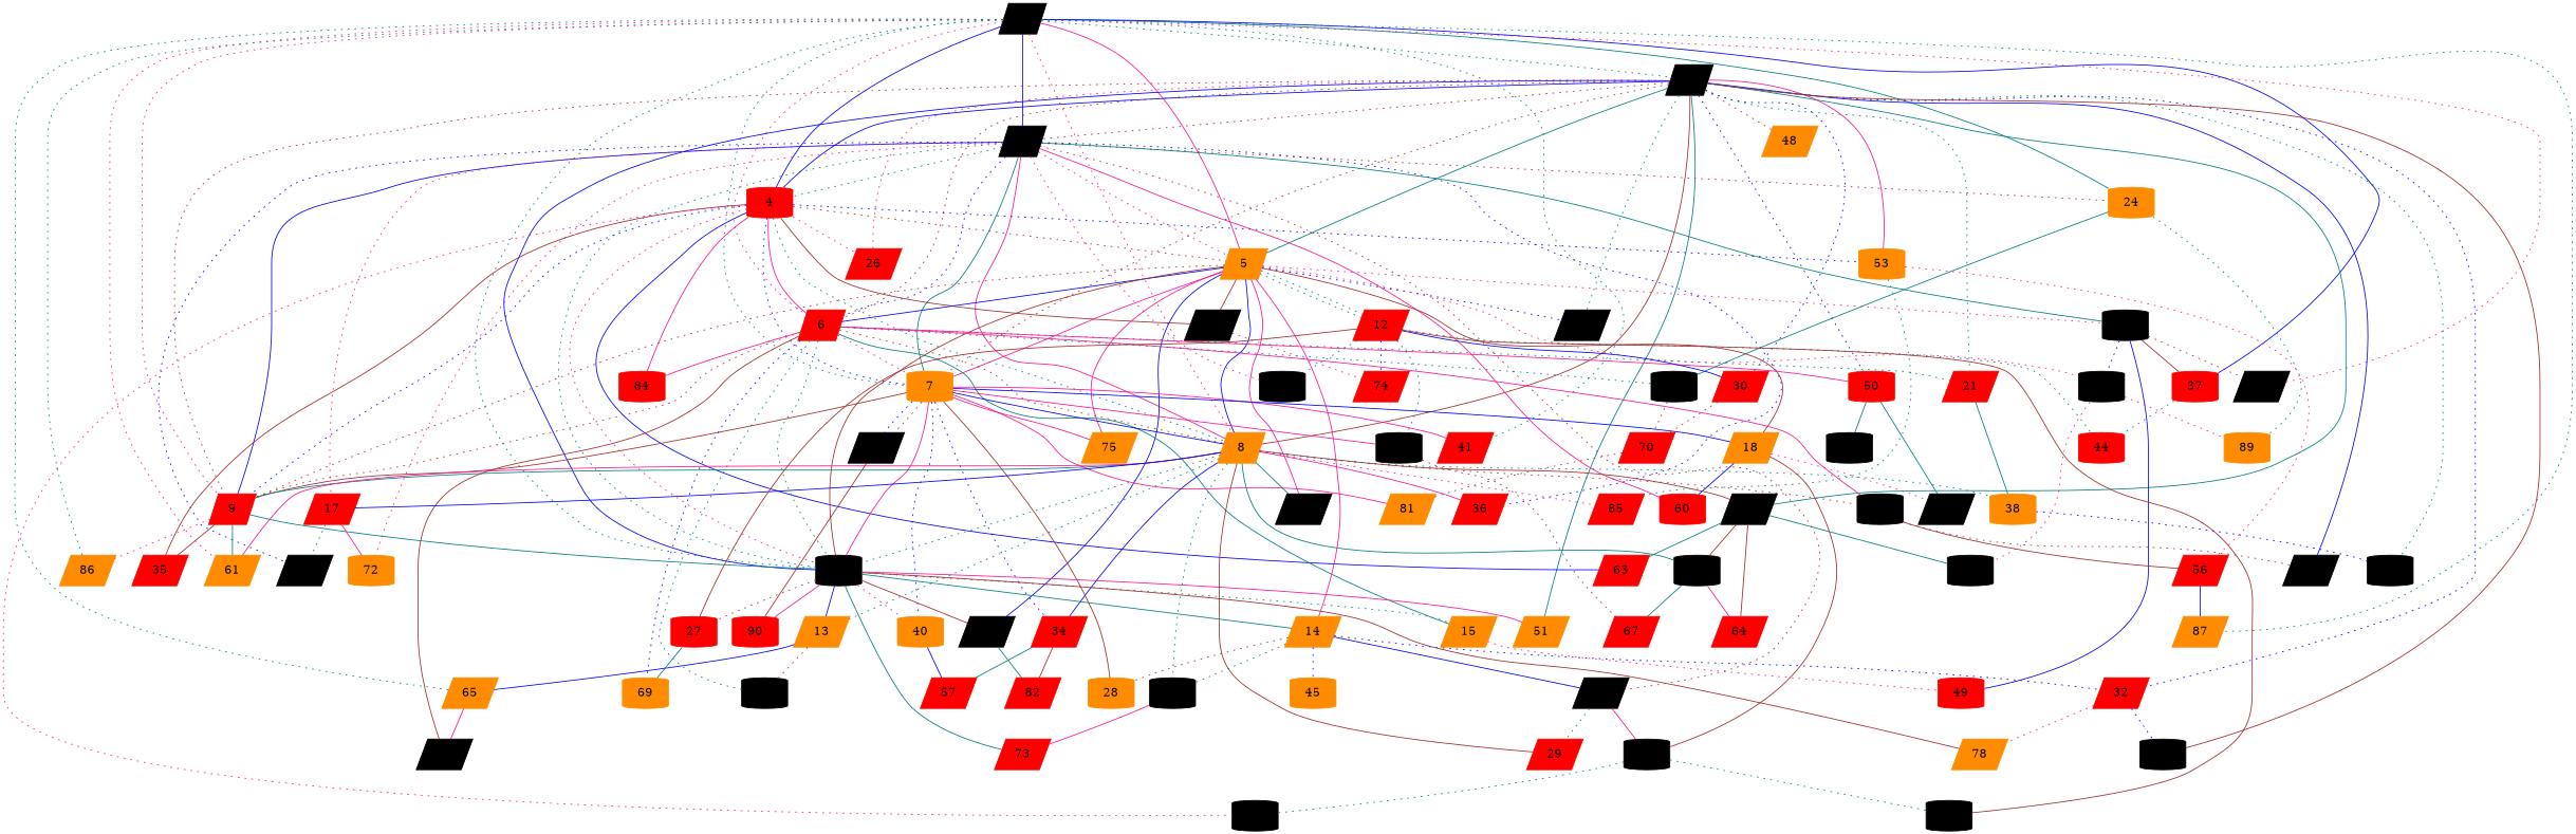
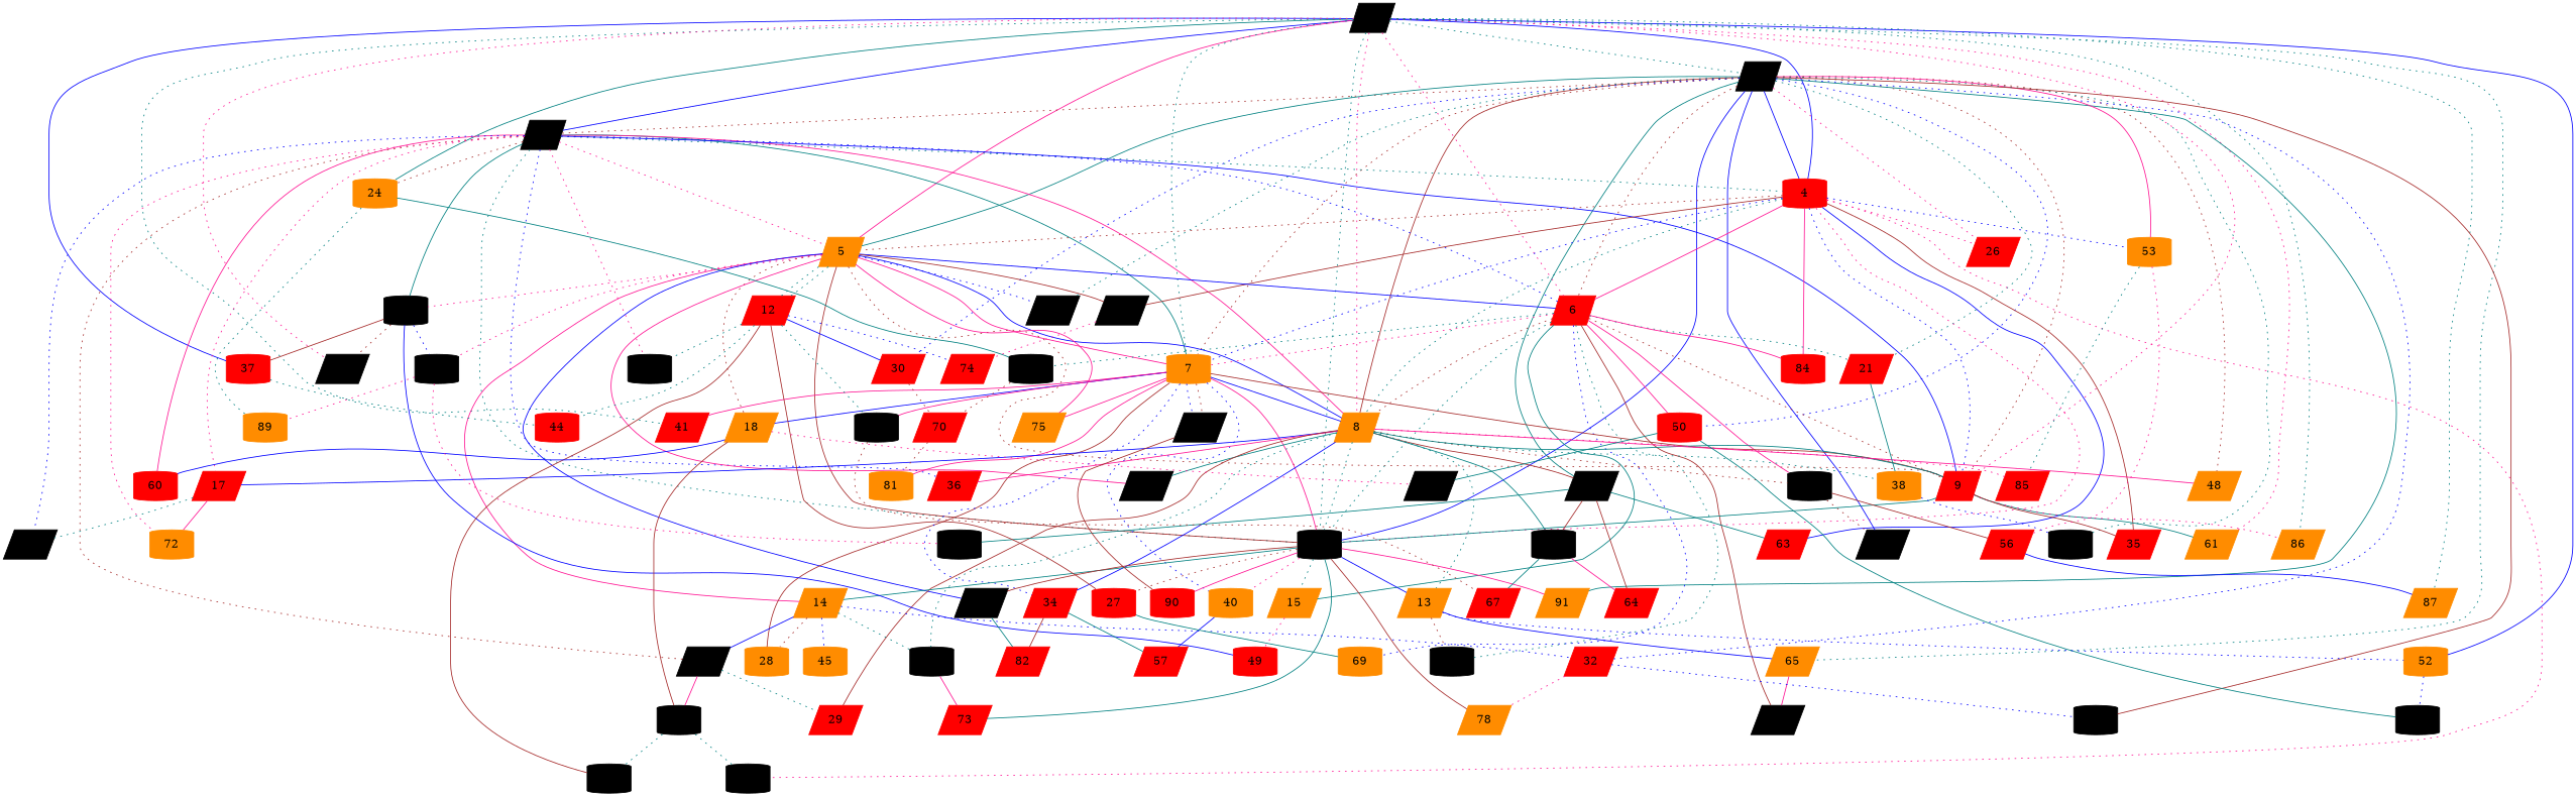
  graph {
    node [color=black shape=parallelogram style=filled]
    edge [color=teal style=dotted]
    1
    2
    3
    4 [color=red shape=cylinder]
    5 [color=darkorange]
    6 [color=red]
    7 [color=darkorange shape=cylinder]
    8 [color=darkorange]
    9 [color=red]
    10 [shape=cylinder]
    24 [color=darkorange shape=cylinder]
    37 [color=red shape=cylinder]
    41 [color=red]
+   52 [color=darkorange shape=cylinder]
    61 [color=darkorange]
    65 [color=darkorange]
    76
    86 [color=darkorange]
    87 [color=darkorange]
    11
    21 [color=red]
    26 [color=red]
    30 [color=red]
    32 [color=red]
    39
    48 [color=darkorange]
    50 [color=red shape=cylinder]
-   51 [color=darkorange]
+   51 [color=darkorange label=91]
    53 [color=darkorange shape=cylinder]
    54
    55 [shape=cylinder]
    59 [shape=cylinder]
    16 [shape=cylinder]
    17 [color=red]
    20
    36 [color=red]
    43 [shape=cylinder]
    60 [color=red shape=cylinder]
    66
    72 [color=darkorange shape=cylinder]
    22
    35 [color=red]
    63 [color=red]
    71 [shape=cylinder]
    84 [color=red shape=cylinder]
    12 [color=red]
    14 [color=darkorange]
    18 [color=darkorange]
    42 [shape=cylinder]
    62
    75 [color=darkorange]
    77
    15 [color=darkorange]
    25 [shape=cylinder]
    58 [shape=cylinder]
    68 [shape=cylinder]
    69 [color=darkorange shape=cylinder]
    83
    19 [shape=cylinder]
    28 [color=darkorange shape=cylinder]
    34 [color=red]
    40 [color=darkorange shape=cylinder]
    47
-   81 [color=darkorange]
+   81 [color=darkorange shape=cylinder]
    13 [color=darkorange]
    23 [shape=cylinder]
    29 [color=red]
    33 [shape=cylinder]
    38 [color=darkorange shape=cylinder]
    85 [color=red]
    27 [color=red shape=cylinder]
    73 [color=red]
    78 [color=darkorange]
    90 [color=red shape=cylinder]
    89 [color=darkorange shape=cylinder]
    44 [color=red shape=cylinder]
    80 [shape=cylinder]
    46 [shape=cylinder]
    64 [color=red]
    70 [color=red]
    88
    56 [color=red]
    49 [color=red shape=cylinder]
    31 [shape=cylinder]
    74 [color=red]
    79 [shape=cylinder]
    45 [color=darkorange shape=cylinder]
    82 [color=red]
    67 [color=red]
    57 [color=red]
    1 -- 2
    1 -- 3 [color=blue style=solid]
    1 -- 4 [color=blue style=solid]
    1 -- 5 [color=deeppink style=solid]
    1 -- 6 [color=deeppink]
    1 -- 7
    1 -- 8 [color=deeppink]
    1 -- 9 [color=deeppink]
    1 -- 10
    1 -- 24 [style=solid]
    1 -- 37 [color=blue style=solid]
    1 -- 41
+   1 -- 52 [color=blue style=solid]
    1 -- 61 [color=deeppink]
    1 -- 65
    1 -- 76 [color=deeppink]
    1 -- 86
    1 -- 87
    2 -- 3 [color=brown]
    2 -- 4 [color=blue style=solid]
    2 -- 5 [style=solid]
    2 -- 6 [color=brown]
    2 -- 7 [color=brown]
    2 -- 8 [color=brown style=solid]
    2 -- 9 [color=brown]
    2 -- 10 [color=blue style=solid]
    2 -- 11 [style=solid]
    2 -- 21
    2 -- 26 [color=deeppink]
    2 -- 30 [color=blue]
    2 -- 32 [color=blue]
    2 -- 39
    2 -- 48 [color=brown]
    2 -- 50 [color=blue]
    2 -- 51 [style=solid]
    2 -- 53 [color=deeppink style=solid]
    2 -- 54 [color=blue style=solid]
    2 -- 55
    2 -- 59 [color=brown style=solid]
    3 -- 4
    3 -- 5 [color=deeppink]
    3 -- 6 [color=blue]
    3 -- 7 [style=solid]
    3 -- 8 [color=deeppink style=solid]
    3 -- 9 [color=blue style=solid]
    3 -- 10
    3 -- 24 [color=brown]
    3 -- 16 [style=solid]
    3 -- 17 [color=deeppink]
    3 -- 20 [color=brown]
    3 -- 36 [color=blue]
    3 -- 43 [color=deeppink]
    3 -- 60 [color=deeppink style=solid]
    3 -- 66 [color=blue]
    3 -- 72 [color=deeppink]
    4 -- 5 [color=brown]
    4 -- 6 [color=deeppink style=solid]
    4 -- 7 [color=blue]
    4 -- 8
    4 -- 9 [color=blue]
    4 -- 10 [color=deeppink]
    4 -- 26 [color=deeppink]
    4 -- 53 [color=blue]
    4 -- 22 [color=brown style=solid]
    4 -- 35 [color=brown style=solid]
    4 -- 63 [color=blue style=solid]
    4 -- 71 [color=deeppink]
    4 -- 84 [color=deeppink style=solid]
    5 -- 6 [color=blue style=solid]
    5 -- 7 [color=deeppink style=solid]
    5 -- 8 [color=blue style=solid]
    5 -- 9 [color=brown]
    5 -- 10 [color=brown style=solid]
    5 -- 39 [color=blue]
    5 -- 16 [color=deeppink]
    5 -- 22 [color=brown style=solid]
    5 -- 12
    5 -- 12
    5 -- 14 [color=deeppink style=solid]
-   5 -- 18 [color=brown style=solid]
+   5 -- 18 [color=brown]
    5 -- 42 [color=deeppink]
    5 -- 62 [color=blue style=solid]
    5 -- 75 [color=deeppink style=solid]
    5 -- 77 [color=deeppink style=solid]
    6 -- 7 [color=deeppink]
    6 -- 8 [color=brown]
    6 -- 9 [color=brown]
    6 -- 10
    6 -- 21
    6 -- 50 [color=deeppink style=solid]
    6 -- 84 [color=deeppink style=solid]
    6 -- 15 [style=solid]
    6 -- 25 [color=deeppink style=solid]
    6 -- 58
    6 -- 68
    6 -- 69 [color=blue]
    6 -- 83 [color=brown style=solid]
    7 -- 8 [color=blue style=solid]
    7 -- 9 [color=brown style=solid]
    7 -- 10 [color=deeppink style=solid]
    7 -- 41 [color=deeppink style=solid]
    7 -- 18 [color=blue style=solid]
    7 -- 75 [color=deeppink style=solid]
    7 -- 19 [color=deeppink style=solid]
    7 -- 28 [color=brown style=solid]
    7 -- 34 [color=blue]
    7 -- 40 [color=blue]
    7 -- 47 [color=blue]
    7 -- 47 [color=brown]
    7 -- 81 [color=deeppink style=solid]
    8 -- 9 [style=solid]
    8 -- 10
    8 -- 11 [color=brown style=solid]
-   8 -- 61 [color=deeppink style=solid]
+   8 -- 48 [color=deeppink style=solid]
    8 -- 17 [color=blue style=solid]
    8 -- 36 [color=deeppink style=solid]
    8 -- 77 [style=solid]
    8 -- 25 [color=brown]
    8 -- 34 [color=blue style=solid]
    8 -- 13
    8 -- 23
    8 -- 29 [color=brown style=solid]
    8 -- 33 [style=solid]
    8 -- 38
    8 -- 85 [color=deeppink]
    9 -- 10 [style=solid]
    9 -- 61 [style=solid]
    9 -- 86 [color=deeppink]
    9 -- 35 [color=brown style=solid]
    10 -- 51 [color=deeppink style=solid]
    10 -- 14 [style=solid]
    10 -- 62 [color=brown style=solid]
    10 -- 15
    10 -- 40 [color=deeppink]
    10 -- 13 [color=blue style=solid]
    10 -- 27 [color=brown]
    10 -- 73 [style=solid]
    10 -- 78 [color=brown style=solid]
    10 -- 90 [color=deeppink style=solid]
    24 -- 68 [style=solid]
    24 -- 89
    37 -- 44
+   52 -- 80 [color=blue]
    65 -- 83 [color=deeppink style=solid]
    11 -- 63 [style=solid]
    11 -- 33 [color=brown style=solid]
    11 -- 46 [style=solid]
    11 -- 64 [color=brown style=solid]
    21 -- 38 [style=solid]
    30 -- 70 [color=brown]
    32 -- 59 [color=blue]
    32 -- 78 [color=deeppink]
    50 -- 80 [style=solid]
    50 -- 88 [style=solid]
    53 -- 85
    53 -- 56 [color=deeppink]
    16 -- 37 [color=brown style=solid]
    16 -- 76 [color=brown]
    16 -- 42 [color=blue]
    16 -- 49 [color=blue style=solid]
    17 -- 66
    17 -- 72 [color=deeppink style=solid]
    20 -- 29
    20 -- 31 [color=deeppink style=solid]
    22 -- 74 [color=deeppink]
    12 -- 30 [color=blue style=solid]
    12 -- 43
    12 -- 19
    12 -- 27 [color=brown style=solid]
    12 -- 44
    12 -- 74 [color=blue]
    12 -- 79 [color=brown style=solid]
    14 -- 32 [color=blue]
    14 -- 20 [color=blue style=solid]
    14 -- 28 [color=brown]
    14 -- 23
    14 -- 45 [color=blue]
    18 -- 60 [color=blue style=solid]
    18 -- 88 [color=deeppink]
    18 -- 31 [color=brown style=solid]
    42 -- 89 [color=deeppink]
    42 -- 46 [color=deeppink]
    62 -- 82 [style=solid]
    15 -- 49 [color=deeppink]
    25 -- 54 [color=brown]
    25 -- 56 [color=brown style=solid]
    68 -- 70 [color=brown]
    19 -- 67 [color=brown]
    34 -- 82 [color=brown style=solid]
    34 -- 57 [style=solid]
    40 -- 57 [color=blue style=solid]
    47 -- 90 [color=brown style=solid]
+   13 -- 52 [color=blue]
    13 -- 65 [color=blue style=solid]
    13 -- 58 [color=brown]
    23 -- 73 [color=deeppink style=solid]
    33 -- 64 [color=deeppink style=solid]
    33 -- 67 [style=solid]
    38 -- 55 [color=blue]
    27 -- 69 [style=solid]
    70 -- 81 [color=brown]
    56 -- 87 [color=blue style=solid]
    31 -- 71
    31 -- 79
  }
